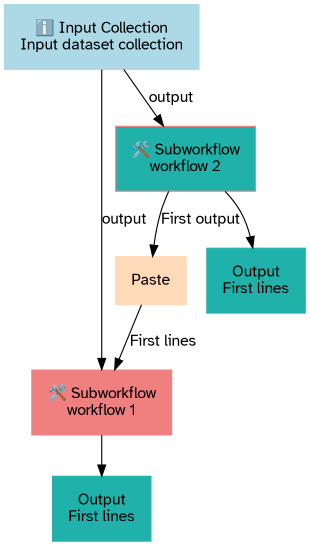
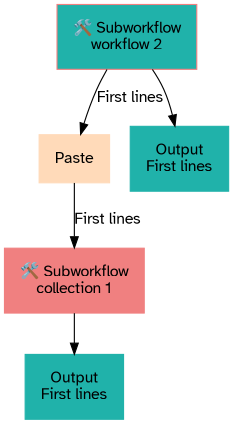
  digraph {
    node [color=lightcoral fontname="Atkinson Hyperlegible" margin="0.2,0.2" shape=box style=filled]
    edge [fontname="Atkinson Hyperlegible"]
-   n1 [color=lightblue label="ℹ️ Input Collection\nInput dataset collection"]
-   n2 [label="🛠️ Subworkflow\nworkflow 1"]
+   n2 [label="🛠️ Subworkflow\ncollection 1"]
    n3 [fillcolor=lightseagreen label="🛠️ Subworkflow\nworkflow 2"]
    n4 [color=lightseagreen label="Output\nFirst lines"]
    n5 [color=peachpuff label=Paste]
    n6 [color=lightseagreen label="Output\nFirst lines"]
-   n1 -> n2 [label=output]
-   n1 -> n3 [label=output]
    n2 -> n4
-   n3 -> n5 [label="First output"]
+   n3 -> n5 [label="First lines"]
    n3 -> n6
    n5 -> n2 [label="First lines"]
  }
